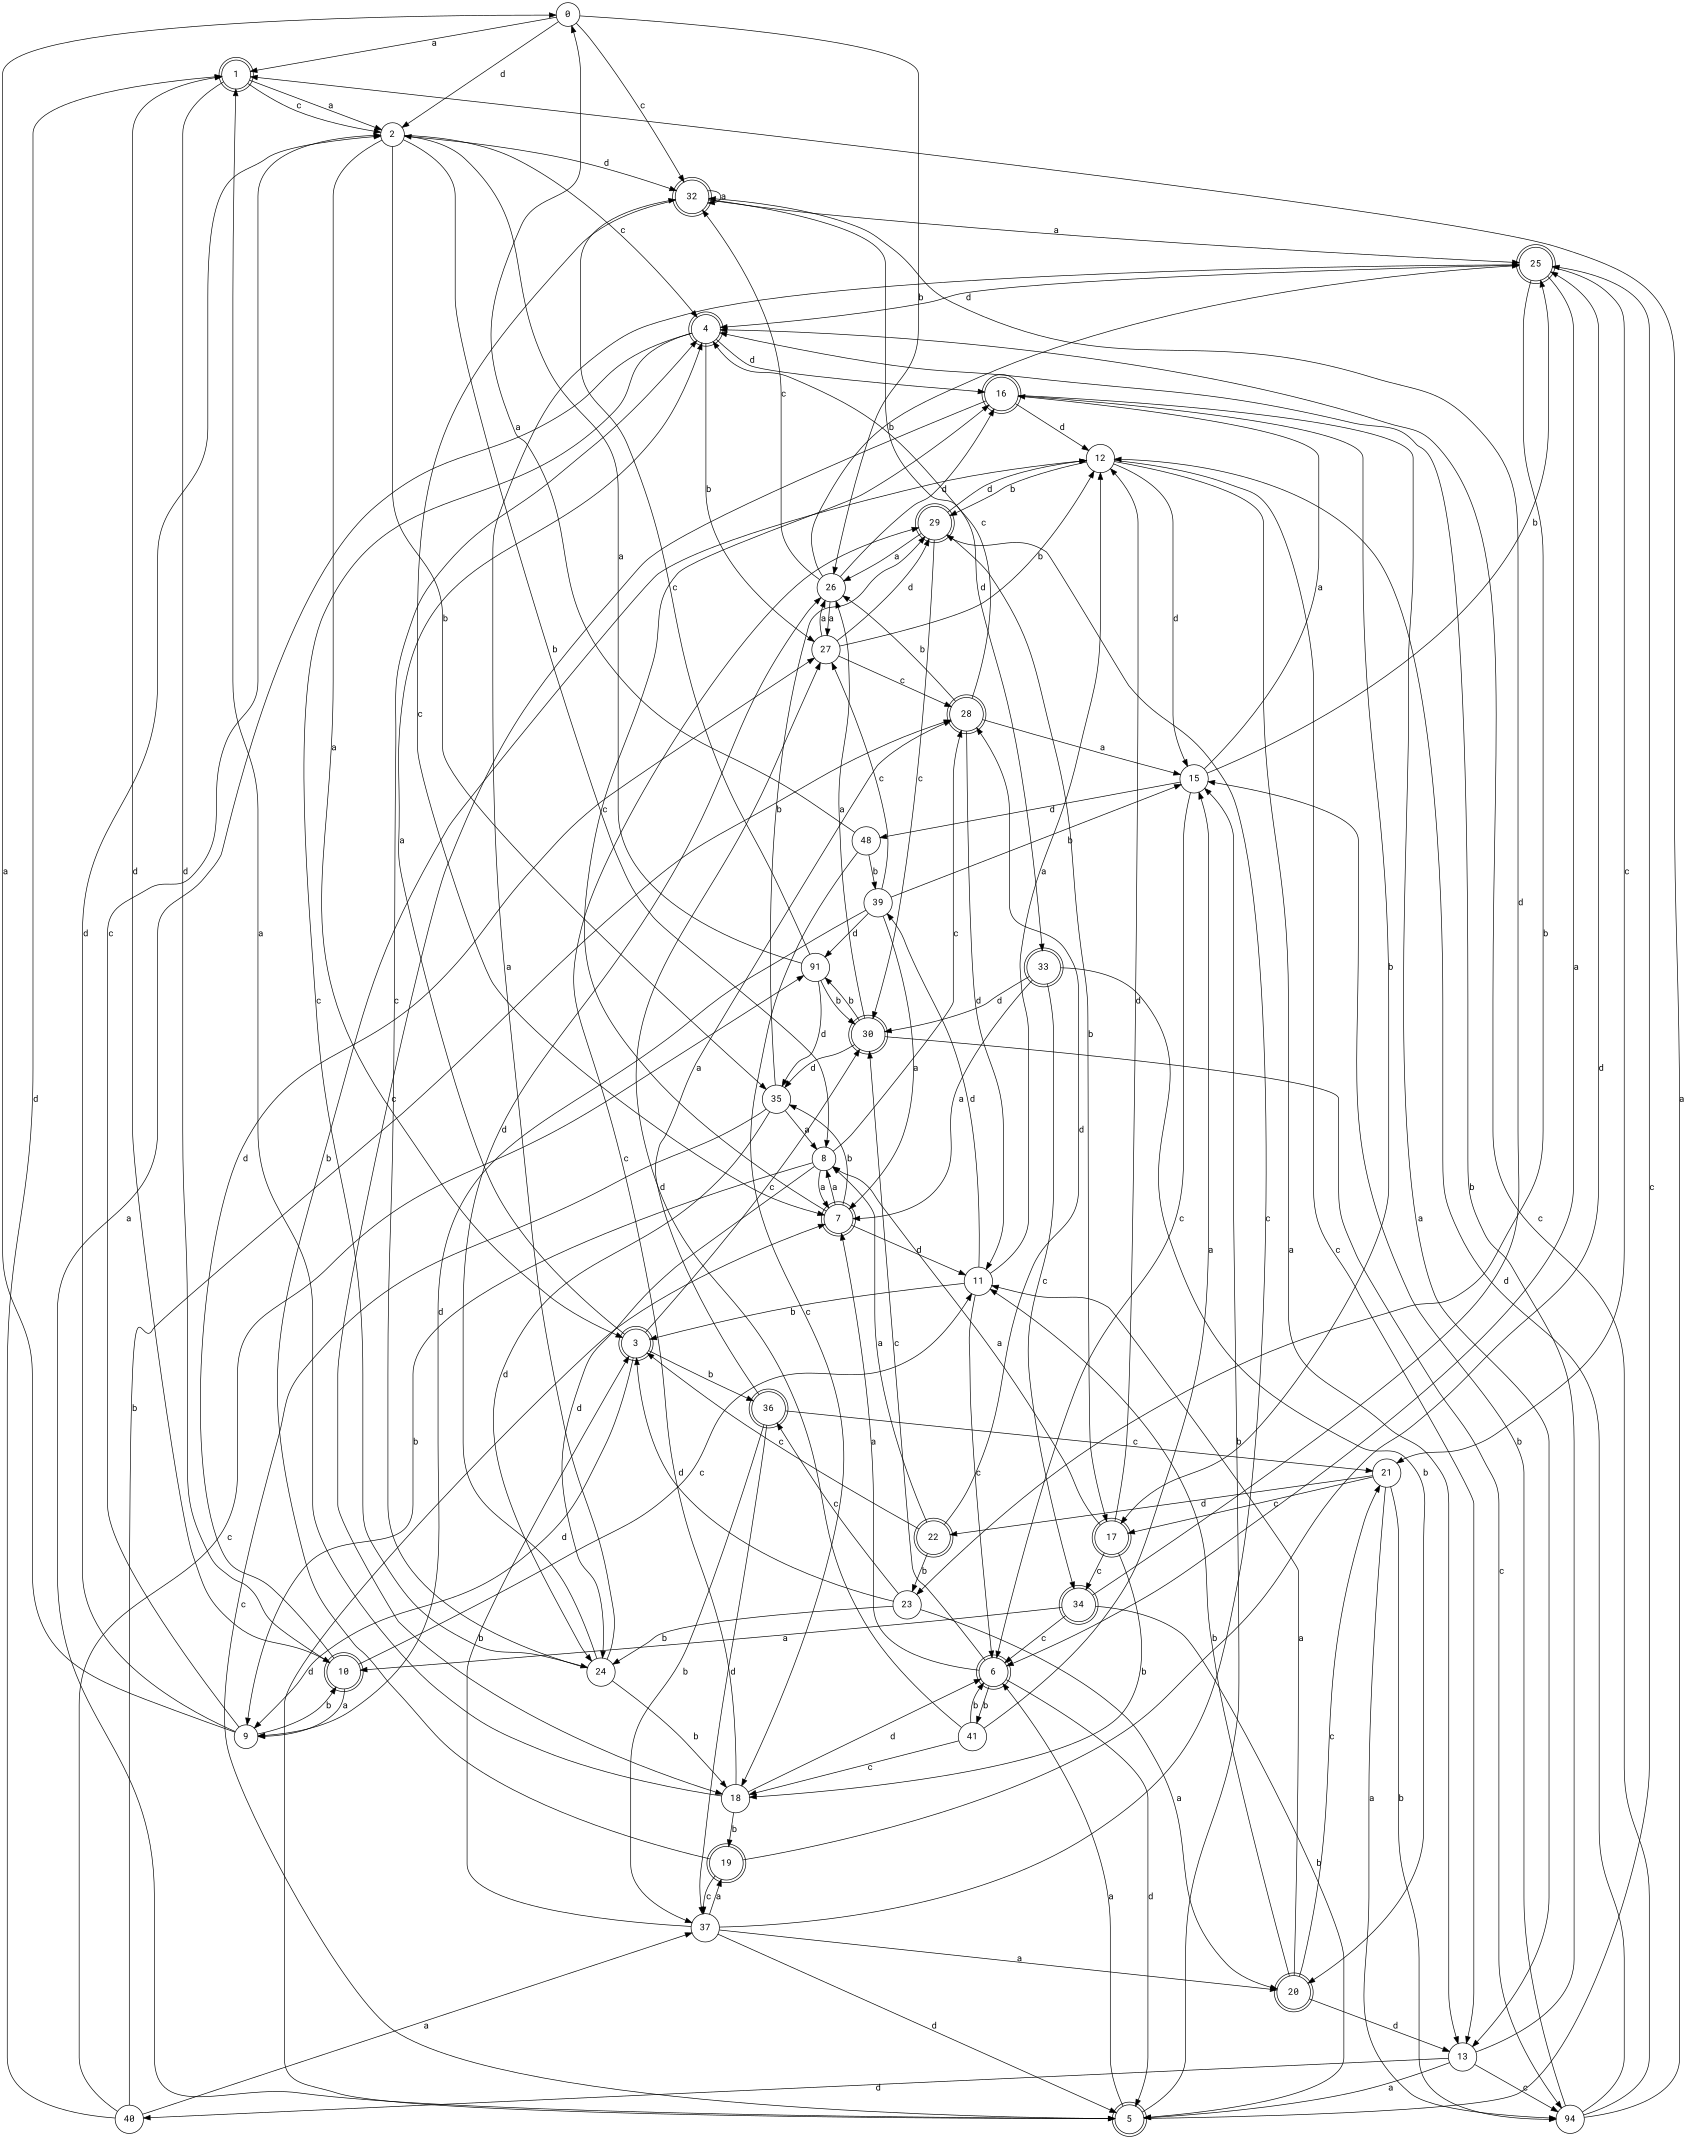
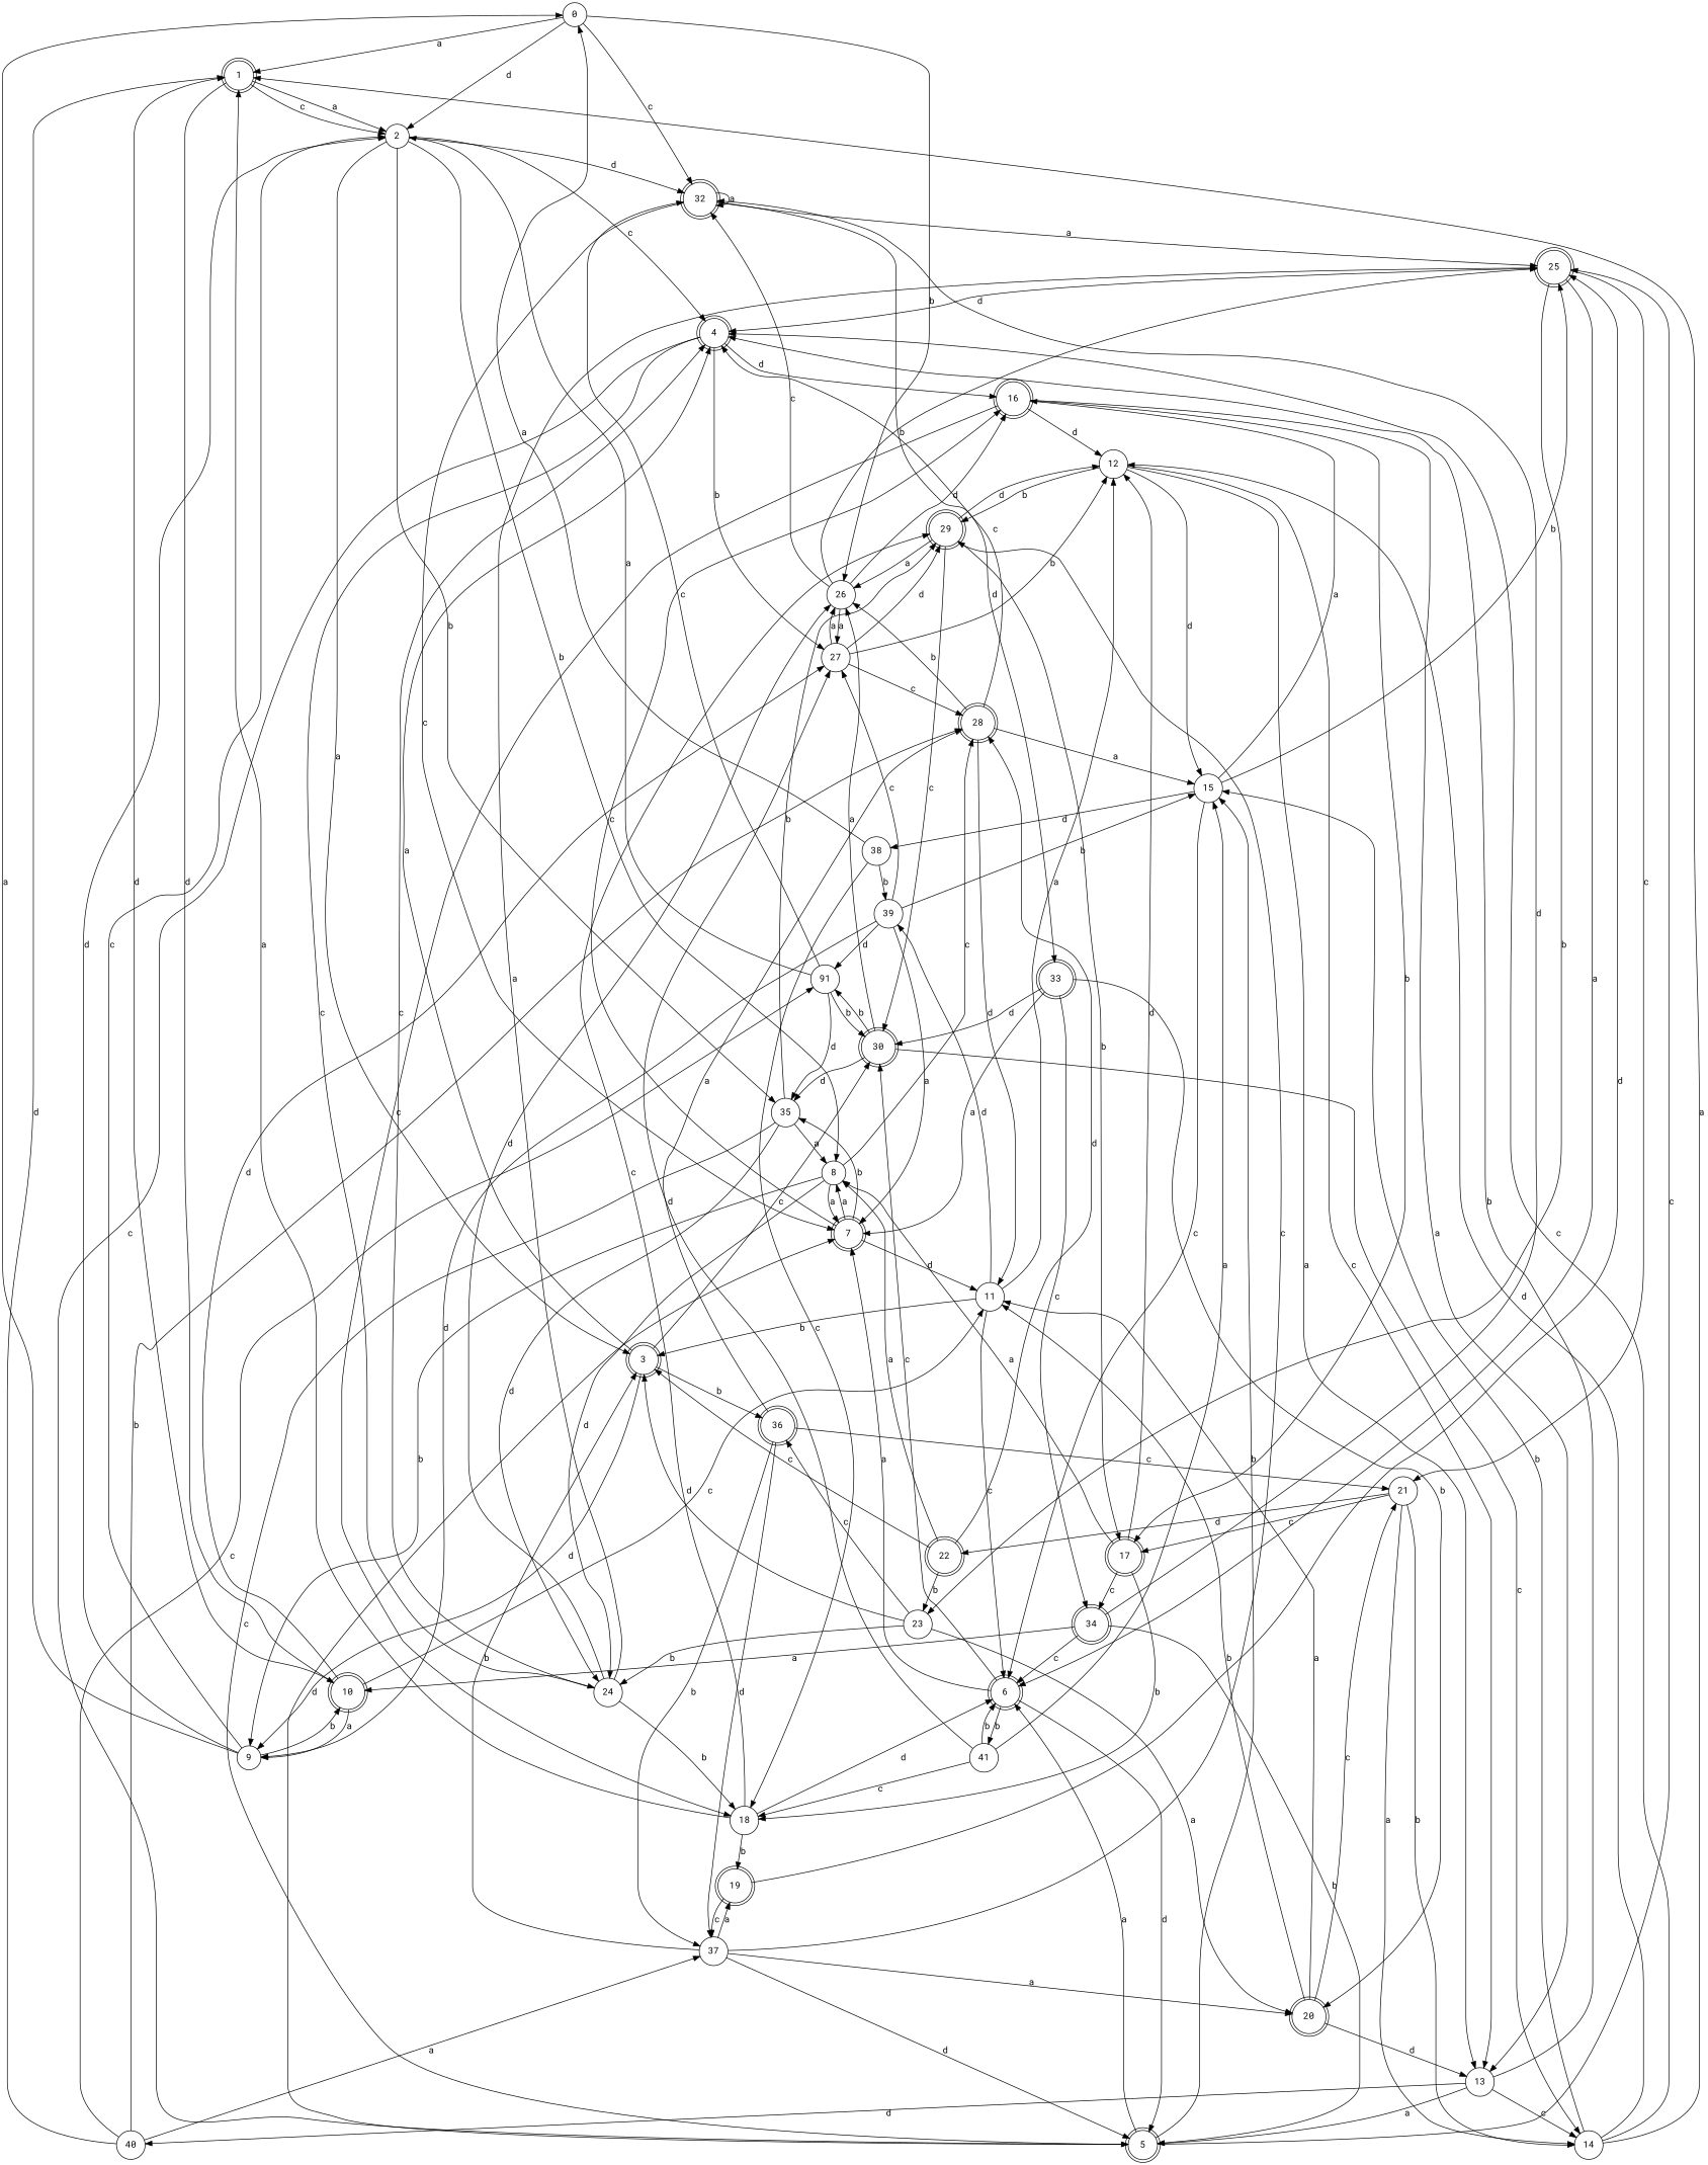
  digraph {
    fontname="Roboto Mono"
    rankdir=TB
    node [color=black fillcolor=white fontname="Roboto Mono" shape=circle style=filled]
    edge [fontname="Roboto Mono"]
    n1 [label=0]
    n2 [label=1 shape=doublecircle style="rounded,filled"]
    n3 [label=2]
    n4 [label=26]
    n5 [label=32 shape=doublecircle style="rounded,filled"]
    n6 [label=10 shape=doublecircle style="rounded,filled"]
    n7 [label=8]
    n8 [label=3 shape=doublecircle style="rounded,filled"]
    n9 [label=4 shape=doublecircle style="rounded,filled"]
    n10 [label=35]
    n11 [label=16 shape=doublecircle style="rounded,filled"]
    n12 [label=27]
    n13 [label=25 shape=doublecircle style="rounded,filled"]
    n14 [label=7 shape=doublecircle style="rounded,filled"]
    n15 [label=33 shape=doublecircle style="rounded,filled"]
    n16 [label=9]
    n17 [label=24]
    n18 [label=28 shape=doublecircle style="rounded,filled"]
    n19 [label=11]
    n20 [label=30 shape=doublecircle style="rounded,filled"]
    n21 [label=36 shape=doublecircle style="rounded,filled"]
    n22 [label=5 shape=doublecircle style="rounded,filled"]
    n23 [label=29 shape=doublecircle style="rounded,filled"]
-   n24 [label=94]
+   n24 [label=14]
    n25 [label=91]
    n26 [label=37]
    n27 [label=21]
    n28 [label=6 shape=doublecircle style="rounded,filled"]
    n29 [label=15]
    n30 [label=12]
    n31 [label=13]
    n32 [label=17 shape=doublecircle style="rounded,filled"]
    n33 [label=18]
    n34 [label=41]
-   n35 [label=48]
+   n35 [label=38]
    n36 [label=23]
    n37 [label=39]
    n38 [label=40]
    n39 [label=34 shape=doublecircle style="rounded,filled"]
    n40 [label=19 shape=doublecircle style="rounded,filled"]
    n41 [label=20 shape=doublecircle style="rounded,filled"]
    n42 [label=22 shape=doublecircle style="rounded,filled"]
    n1 -> n2 [label=a]
    n1 -> n3 [label=d]
    n1 -> n4 [label=b]
    n1 -> n5 [label=c]
    n2 -> n3 [label=a]
    n2 -> n3 [label=c]
    n2 -> n6 [label=d]
    n3 -> n5 [label=d]
    n3 -> n7 [label=b]
    n3 -> n8 [label=a]
    n3 -> n9 [label=c]
    n3 -> n10 [label=b]
    n4 -> n5 [label=c]
    n4 -> n11 [label=d]
    n4 -> n12 [label=a]
    n4 -> n13 [label=b]
    n5 -> n5 [label=a]
    n5 -> n13 [label=a]
    n5 -> n14 [label=c]
    n5 -> n15 [label=d]
    n6 -> n2 [label=d]
    n6 -> n12 [label=d]
    n6 -> n16 [label=a]
    n6 -> n19 [label=c]
    n7 -> n14 [label=a]
    n7 -> n16 [label=b]
    n7 -> n17 [label=d]
    n7 -> n18 [label=c]
    n8 -> n9 [label=a]
    n8 -> n16 [label=d]
    n8 -> n20 [label=c]
    n8 -> n21 [label=b]
    n9 -> n11 [label=d]
    n9 -> n12 [label=b]
    n9 -> n17 [label=c]
-   n9 -> n22 [label=a]
+   n9 -> n22 [label=c]
    n10 -> n7 [label=a]
    n10 -> n17 [label=d]
    n10 -> n22 [label=c]
    n10 -> n23 [label=b]
    n11 -> n30 [label=d]
    n11 -> n31 [label=a]
    n11 -> n32 [label=b]
    n11 -> n33 [label=c]
    n12 -> n4 [label=a]
    n12 -> n18 [label=c]
    n12 -> n23 [label=d]
    n12 -> n30 [label=b]
    n13 -> n9 [label=d]
    n13 -> n27 [label=c]
    n13 -> n28 [label=a]
    n13 -> n36 [label=b]
    n14 -> n7 [label=a]
    n14 -> n10 [label=b]
    n14 -> n11 [label=c]
    n14 -> n19 [label=d]
    n15 -> n14 [label=a]
    n15 -> n20 [label=d]
    n15 -> n39 [label=c]
    n15 -> n41 [label=b]
    n16 -> n1 [label=a]
    n16 -> n3 [label=c]
    n16 -> n3 [label=d]
    n16 -> n6 [label=b]
    n17 -> n4 [label=d]
    n17 -> n9 [label=c]
    n17 -> n13 [label=a]
    n17 -> n33 [label=b]
    n18 -> n4 [label=b]
    n18 -> n9 [label=c]
    n18 -> n19 [label=d]
    n18 -> n29 [label=a]
    n19 -> n8 [label=b]
    n19 -> n28 [label=c]
    n19 -> n30 [label=a]
    n19 -> n37 [label=d]
    n20 -> n4 [label=a]
    n20 -> n10 [label=d]
    n20 -> n24 [label=c]
    n20 -> n25 [label=b]
    n21 -> n18 [label=a]
    n21 -> n26 [label=b]
    n21 -> n26 [label=d]
    n21 -> n27 [label=c]
    n22 -> n13 [label=c]
    n22 -> n14 [label=d]
    n22 -> n28 [label=a]
    n22 -> n29 [label=b]
    n23 -> n4 [label=a]
    n23 -> n20 [label=c]
    n23 -> n30 [label=d]
    n23 -> n32 [label=b]
    n24 -> n2 [label=a]
    n24 -> n9 [label=c]
    n24 -> n29 [label=b]
    n24 -> n30 [label=d]
    n25 -> n3 [label=a]
    n25 -> n5 [label=c]
    n25 -> n10 [label=d]
    n25 -> n20 [label=b]
    n26 -> n8 [label=b]
    n26 -> n22 [label=d]
    n26 -> n23 [label=c]
    n26 -> n40 [label=a]
    n26 -> n41 [label=a]
    n27 -> n24 [label=a]
    n27 -> n24 [label=b]
    n27 -> n32 [label=c]
    n27 -> n42 [label=d]
    n28 -> n14 [label=a]
    n28 -> n20 [label=c]
    n28 -> n22 [label=d]
    n28 -> n34 [label=b]
    n29 -> n11 [label=a]
    n29 -> n13 [label=b]
    n29 -> n28 [label=c]
    n29 -> n35 [label=d]
    n30 -> n23 [label=b]
    n30 -> n29 [label=d]
    n30 -> n31 [label=a]
    n30 -> n31 [label=c]
    n31 -> n9 [label=b]
    n31 -> n22 [label=a]
    n31 -> n24 [label=c]
    n31 -> n38 [label=d]
    n32 -> n7 [label=a]
    n32 -> n30 [label=d]
    n32 -> n33 [label=b]
    n32 -> n39 [label=c]
    n33 -> n2 [label=a]
    n33 -> n23 [label=c]
    n33 -> n28 [label=d]
    n33 -> n40 [label=b]
    n34 -> n12 [label=d]
    n34 -> n28 [label=b]
    n34 -> n29 [label=a]
    n34 -> n33 [label=c]
    n35 -> n1 [label=a]
    n35 -> n33 [label=c]
    n35 -> n37 [label=b]
    n36 -> n8 [label=d]
    n36 -> n17 [label=b]
    n36 -> n21 [label=c]
    n36 -> n41 [label=a]
    n37 -> n12 [label=c]
    n37 -> n14 [label=a]
    n37 -> n16 [label=d]
    n37 -> n25 [label=d]
    n37 -> n29 [label=b]
    n38 -> n2 [label=d]
    n38 -> n18 [label=b]
    n38 -> n25 [label=c]
    n38 -> n26 [label=a]
    n39 -> n5 [label=d]
    n39 -> n6 [label=a]
    n39 -> n22 [label=b]
    n39 -> n28 [label=c]
    n40 -> n13 [label=d]
    n40 -> n26 [label=c]
-   n40 -> n30 [label=b]
    n41 -> n19 [label=a]
    n41 -> n19 [label=b]
    n41 -> n27 [label=c]
    n41 -> n31 [label=d]
    n42 -> n7 [label=a]
    n42 -> n8 [label=c]
    n42 -> n18 [label=d]
    n42 -> n36 [label=b]
  }
